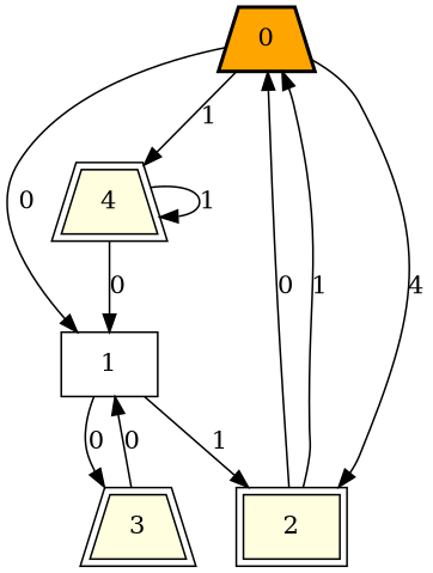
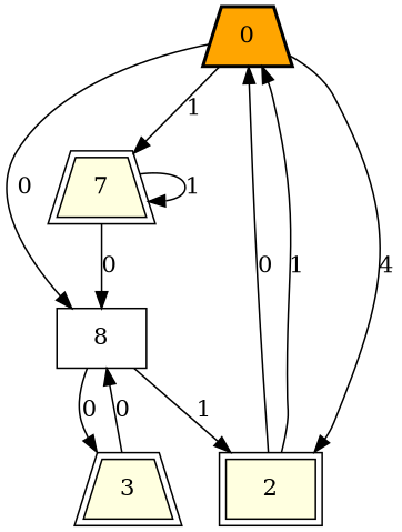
  digraph {
    node [fillcolor=lightyellow shape=trapezium style=filled peripheries=2]
    0 [fillcolor=orange style="bold,filled" peripheries=""]
-   1 [fillcolor=white shape=box peripheries=""]
+   1 [fillcolor=white shape=box label=8 peripheries=""]
    2 [shape=box]
-   4
+   4 [label=7]
    3
    0 -> 1 [label=0]
    0 -> 2 [label=4]
    0 -> 4 [label=1]
    1 -> 2 [label=1]
    1 -> 3 [label=0]
    2 -> 0 [label=0]
    2 -> 0 [label=1]
    4 -> 1 [label=0]
    4 -> 4 [label=1]
    3 -> 1 [label=0]
  }
